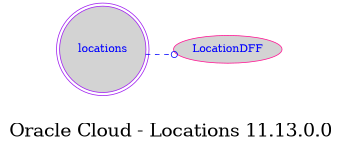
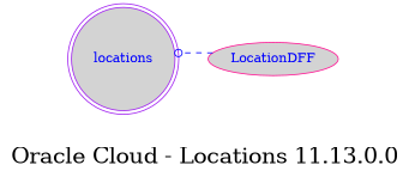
  digraph {
    fontsize=24
    label="Oracle Cloud - Locations 11.13.0.0"
    splines=true
    rankdir=LR
    node [fontcolor=blue style=filled fillcolor=lightgrey]
    locations [color=purple shape=doublecircle]
    LocationDFF [color=deeppink shape=ellipse]
-   locations -> LocationDFF [arrowhead=odot arrowtail=none color=blue fontcolor=blue style=dashed]
+   LocationDFF -> locations [arrowhead=odot arrowtail=none color=blue fontcolor=blue style=dashed]
  }
